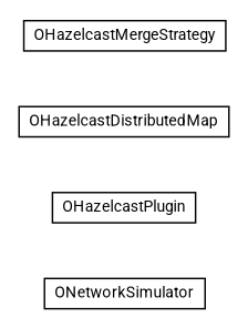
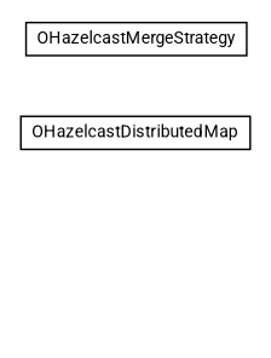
  digraph {
    nodesep=0.25
    ranksep=0.5
    rankdir=LR
    fontname=Roboto
    node [fontcolor=black fontname=Roboto fontsize=10.0 shape=plaintext]
-   n1 [label=<<table title="com.orientechnologies.orient.server.hazelcast.ONetworkSimulator" border="0" cellborder="1" cellspacing="0" cellpadding="2" port="p" href="./ONetworkSimulator.html"> 		<tr><td><table border="0" cellspacing="0" cellpadding="1"> <tr><td align="center" balign="center"> ONetworkSimulator </td></tr> 		</table></td></tr> 		</table>>]
-   n2 [label=<<table title="com.orientechnologies.orient.server.hazelcast.OHazelcastPlugin" border="0" cellborder="1" cellspacing="0" cellpadding="2" port="p" href="./OHazelcastPlugin.html"> 		<tr><td><table border="0" cellspacing="0" cellpadding="1"> <tr><td align="center" balign="center"> OHazelcastPlugin </td></tr> 		</table></td></tr> 		</table>>]
    n3 [label=<<table title="com.orientechnologies.orient.server.hazelcast.OHazelcastDistributedMap" border="0" cellborder="1" cellspacing="0" cellpadding="2" port="p" href="./OHazelcastDistributedMap.html"> 		<tr><td><table border="0" cellspacing="0" cellpadding="1"> <tr><td align="center" balign="center"> OHazelcastDistributedMap </td></tr> 		</table></td></tr> 		</table>>]
    n4 [label=<<table title="com.orientechnologies.orient.server.hazelcast.OHazelcastMergeStrategy" border="0" cellborder="1" cellspacing="0" cellpadding="2" port="p" href="./OHazelcastMergeStrategy.html"> 		<tr><td><table border="0" cellspacing="0" cellpadding="1"> <tr><td align="center" balign="center"> OHazelcastMergeStrategy </td></tr> 		</table></td></tr> 		</table>>]
  }
